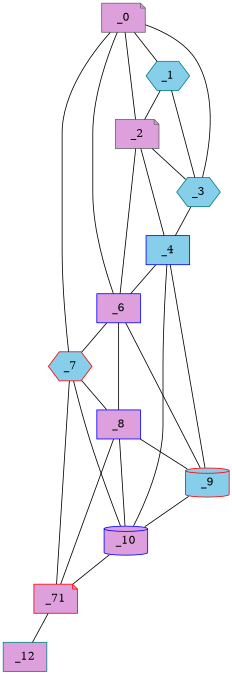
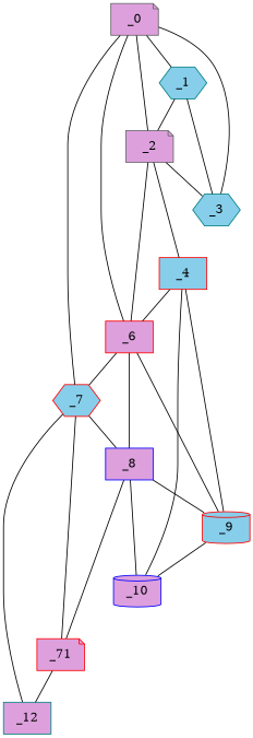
  graph {
    node [color=red fillcolor=plum shape=box style=filled]
    edge [valence=2]
    _0 [color=gray40 shape=note x=4 y=67]
    _1 [color=teal fillcolor=skyblue shape=hexagon x=14 y=80]
    _2 [color=gray40 shape=note x=21 y=82]
    _3 [color=teal fillcolor=skyblue shape=hexagon x=22 y=118]
-   _6 [color=blue x=63 y=79]
+   _6 [x=63 y=79]
    _7 [fillcolor=skyblue shape=hexagon x=75 y=21]
-   _4 [color=blue fillcolor=skyblue x=59 y=116]
+   _4 [fillcolor=skyblue x=59 y=116]
    _9 [fillcolor=skyblue shape=cylinder x=82 y=113]
    _8 [color=blue x=81 y=78]
    _12 [color=teal x=126 y=71]
    n11 [label=_71 shape=note x=121 y=74]
    _10 [color=blue shape=cylinder x=118 y=110]
    _0 -- _1
    _0 -- _2 [valence=1]
    _0 -- _3 [valence=1]
    _0 -- _6
    _0 -- _7
    _1 -- _2
    _1 -- _3 [valence=1]
    _2 -- _3
    _2 -- _6
    _2 -- _4
-   _3 -- _4 [valence=1]
    _6 -- _7
    _6 -- _9
    _6 -- _8
    _7 -- _8
-   _7 -- _10 [valence=1]
+   _7 -- _12 [valence=1]
    _7 -- n11 [valence=1]
    _4 -- _6
    _4 -- _9
    _4 -- _10 [valence=1]
    _9 -- _10
    _8 -- _9
    _8 -- n11
    _8 -- _10 [valence=1]
    n11 -- _12
-   _10 -- n11 [valence=1]
  }
